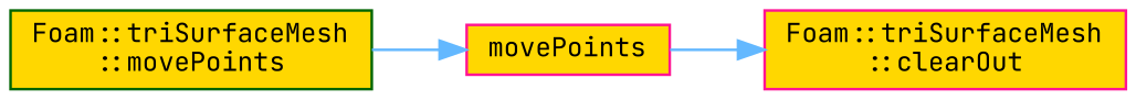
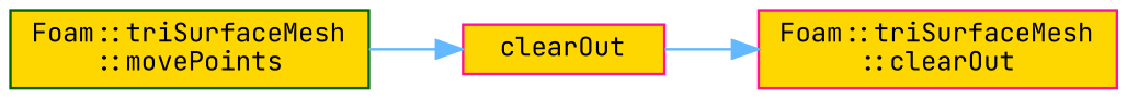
  digraph {
    fontname="JetBrains Mono"
    rankdir=RL
    node [color=deeppink fillcolor=gold fontname="JetBrains Mono" fontsize=10 shape=box style=filled]
    edge [color=steelblue1 dir=back fontname="JetBrains Mono" fontsize=10 labelfontname=Helvetica labelfontsize=10 style=solid]
-   n1 [fontcolor=black height=0.2 label=movePoints width=0.4]
+   n1 [fontcolor=black height=0.2 label=clearOut width=0.4]
    n2 [color=darkgreen height=0.2 label="Foam::triSurfaceMesh\l::movePoints" width=0.4]
    n3 [height=0.2 label="Foam::triSurfaceMesh\l::clearOut" width=0.4]
    n1 -> n2
    n3 -> n1
  }
